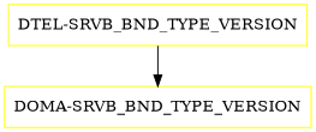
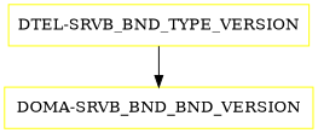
  digraph {
    fontname="DejaVu Serif"
    node [color=yellow shape=box fontname="DejaVu Serif"]
    "DTEL-SRVB_BND_TYPE_VERSION"
-   "DOMA-SRVB_BND_TYPE_VERSION"
+   "DOMA-SRVB_BND_TYPE_VERSION" [label="DOMA-SRVB_BND_BND_VERSION"]
    "DTEL-SRVB_BND_TYPE_VERSION" -> "DOMA-SRVB_BND_TYPE_VERSION" [fontname="DejaVu Serif"]
  }
